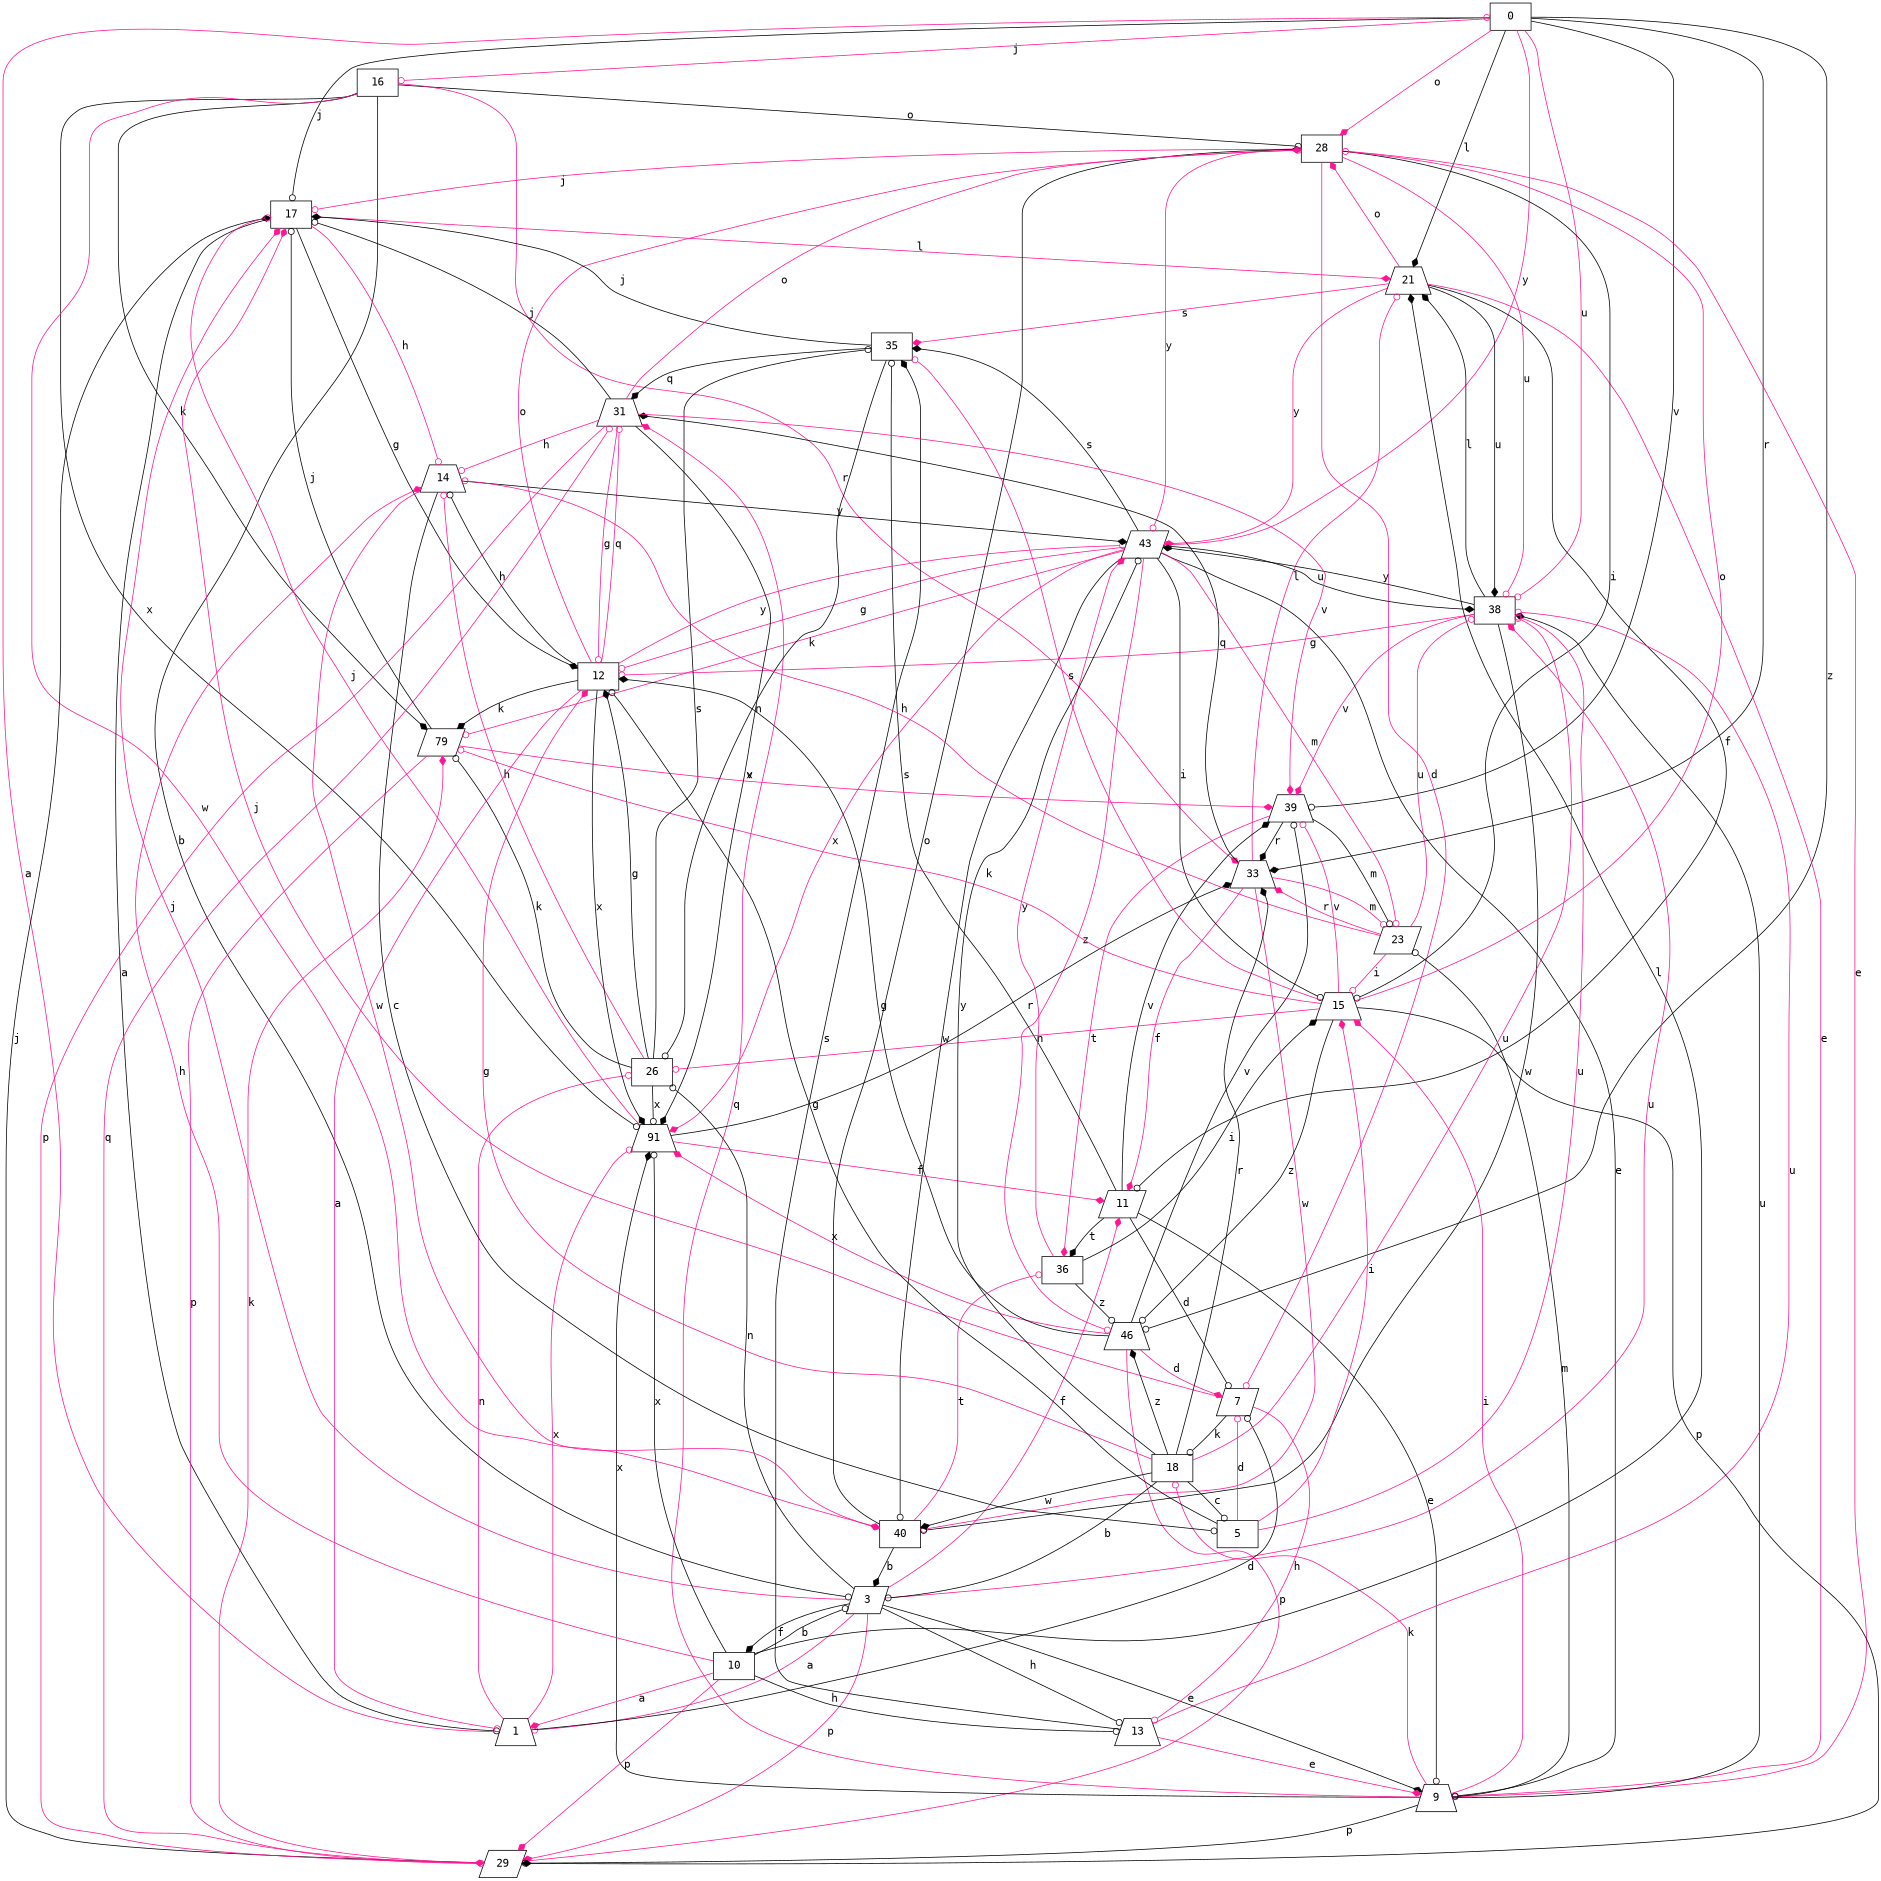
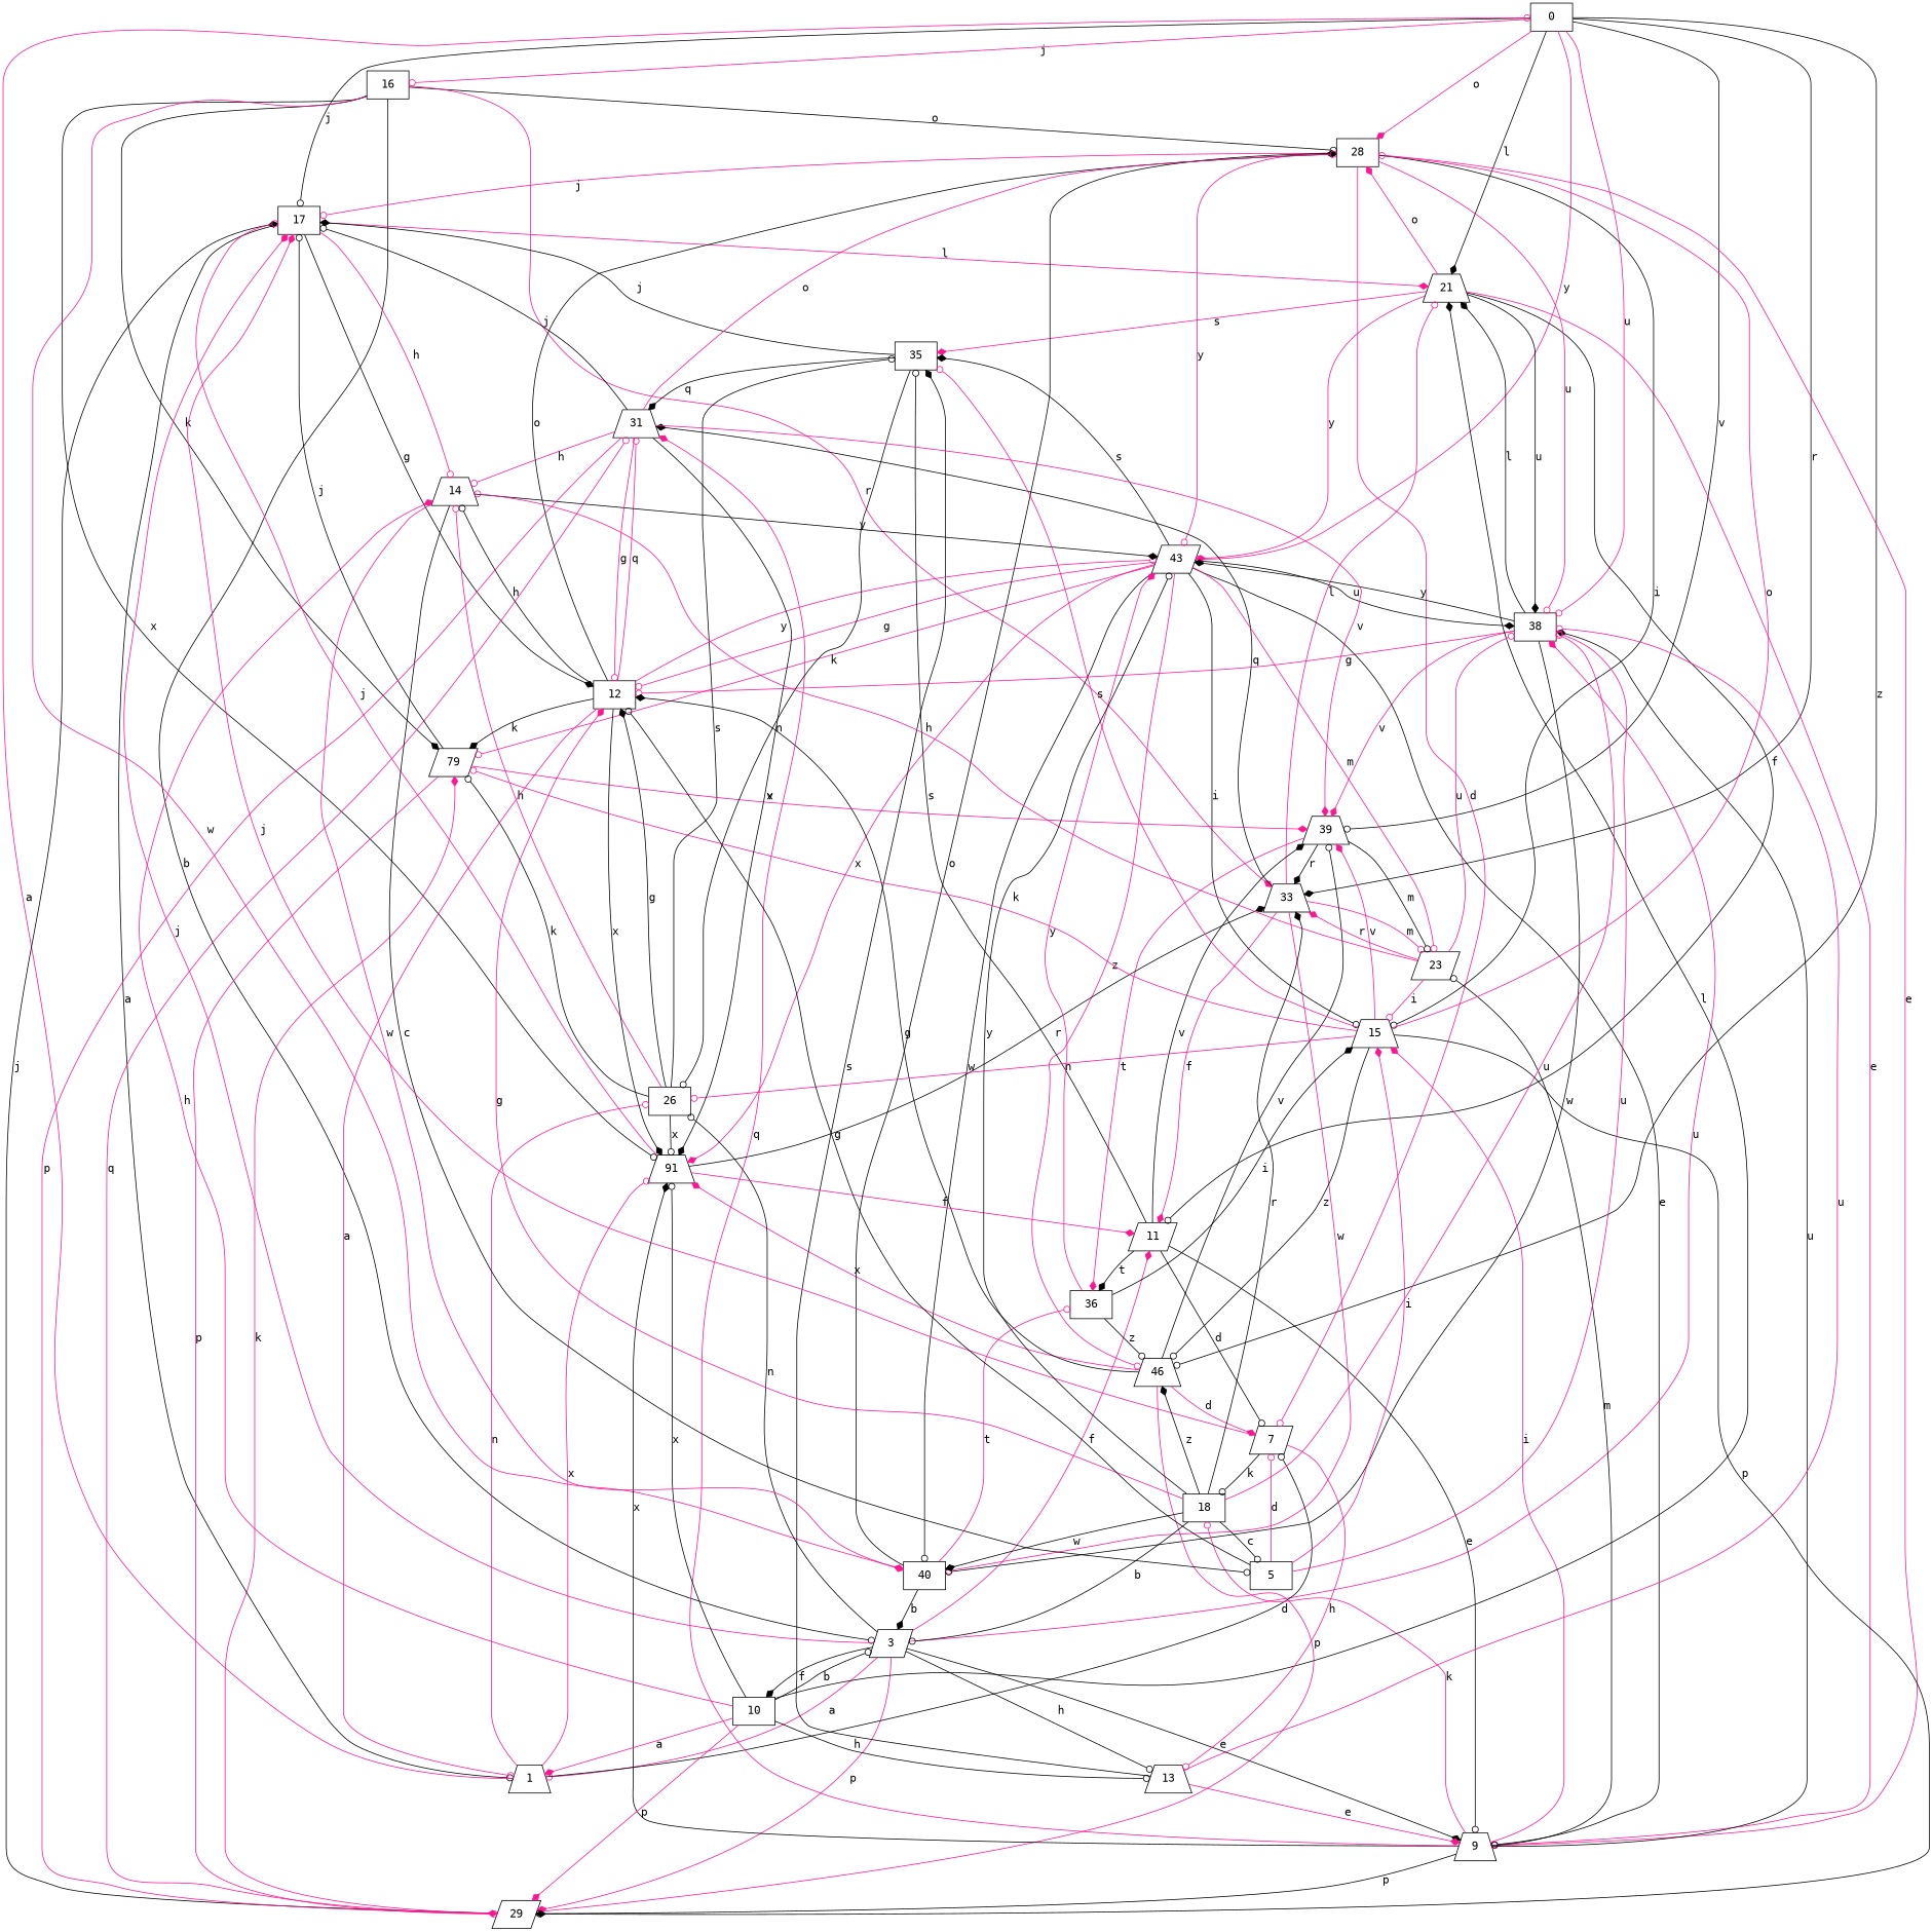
  strict digraph {
    fontname="DejaVu Sans Mono"
    node [fontname="DejaVu Sans Mono" shape=box]
    edge [arrowhead=odot color=deeppink fontname="DejaVu Sans Mono"]
    0
    16
    17
    21 [shape=trapezium]
    28
    33 [shape=trapezium]
    38
    39 [shape=trapezium]
    43 [shape=parallelogram]
    46 [shape=trapezium]
    3 [shape=parallelogram]
    1 [shape=trapezium]
    26
    9 [shape=trapezium]
    10
    11 [shape=parallelogram]
    13 [shape=trapezium]
    29 [shape=parallelogram]
    n19 [label=91 shape=trapezium]
    n20 [label=79 shape=parallelogram]
    40
    12
    14 [shape=trapezium]
    35
    7 [shape=parallelogram]
    15 [shape=trapezium]
    23 [shape=parallelogram]
    31 [shape=trapezium]
    36
    18
    5
    0 -> 16 [label=j]
    0 -> 17 [color=black label=j]
    0 -> 21 [arrowhead=diamond color=black label=l]
    0 -> 28 [arrowhead=diamond label=o]
    0 -> 33 [arrowhead=diamond color=black label=r]
    0 -> 38 [label=u]
    0 -> 39 [color=black label=v]
    0 -> 43 [label=y]
    0 -> 46 [color=black label=z]
    16 -> 28 [color=black label=o]
    16 -> 33 [arrowhead=diamond label=r]
    16 -> 3 [color=black label=b]
    16 -> n19 [color=black label=x]
    16 -> n20 [arrowhead=diamond color=black label=k]
    16 -> 40 [arrowhead=diamond label=w]
    17 -> 21 [arrowhead=diamond label=l]
    17 -> 1 [color=black label=a]
    17 -> 12 [arrowhead=diamond color=black label=g]
    17 -> 14 [label=h]
    21 -> 28 [arrowhead=diamond label=o]
    21 -> 38 [arrowhead=diamond color=black label=u]
    21 -> 43 [arrowhead=diamond label=y]
    21 -> 9 [label=e]
    21 -> 11 [color=black label=f]
    21 -> 35 [arrowhead=diamond label=s]
    28 -> 17 [label=j]
    28 -> 38 [label=u]
    28 -> 43 [label=y]
    28 -> 9 [label=e]
    28 -> 7 [label=d]
    28 -> 15 [color=black label=i]
    33 -> 21 [label=l]
    33 -> 11 [arrowhead=diamond label=f]
    33 -> 40 [label=w]
    33 -> 23 [label=m]
    33 -> 31 [arrowhead=diamond color=black label=q]
    38 -> 21 [arrowhead=diamond color=black label=l]
    38 -> 39 [arrowhead=diamond label=v]
    38 -> 43 [arrowhead=diamond color=black label=y]
    38 -> 40 [color=black label=w]
    38 -> 12 [label=g]
    39 -> 33 [arrowhead=diamond color=black label=r]
    39 -> 23 [color=black label=m]
    39 -> 36 [arrowhead=diamond label=t]
    43 -> 38 [arrowhead=diamond color=black label=u]
    43 -> 46 [label=z]
    43 -> 9 [color=black label=e]
    43 -> n19 [arrowhead=diamond label=x]
    43 -> n20 [label=k]
    43 -> 40 [color=black label=w]
    43 -> 12 [label=g]
    43 -> 35 [arrowhead=diamond color=black label=s]
    43 -> 15 [color=black label=i]
    43 -> 23 [label=m]
    46 -> 39 [color=black label=v]
    46 -> 29 [label=p]
    46 -> n19 [arrowhead=diamond label=x]
    46 -> 12 [arrowhead=diamond color=black label=g]
    46 -> 7 [arrowhead=diamond label=d]
    3 -> 17 [arrowhead=diamond label=j]
    3 -> 38 [arrowhead=diamond label=u]
    3 -> 1 [label=a]
    3 -> 26 [color=black label=n]
    3 -> 9 [arrowhead=diamond color=black label=e]
    3 -> 10 [arrowhead=diamond color=black label=f]
    3 -> 11 [arrowhead=diamond label=f]
    3 -> 13 [color=black label=h]
    3 -> 29 [arrowhead=diamond label=p]
    1 -> 0 [label=a]
    1 -> 26 [label=n]
    1 -> n19 [label=x]
    1 -> 7 [color=black label=d]
    26 -> n19 [color=black label=x]
    26 -> n20 [color=black label=k]
    26 -> 12 [arrowhead=diamond color=black label=g]
    26 -> 14 [label=h]
    26 -> 35 [color=black label=s]
    9 -> 38 [arrowhead=diamond color=black label=u]
    9 -> 29 [color=black label=p]
    9 -> n19 [arrowhead=diamond color=black label=x]
    9 -> 15 [arrowhead=diamond label=i]
    9 -> 23 [color=black label=m]
    9 -> 31 [arrowhead=diamond label=q]
    9 -> 18 [label=k]
    10 -> 21 [arrowhead=diamond color=black label=l]
    10 -> 3 [color=black label=b]
    10 -> 1 [arrowhead=diamond label=a]
    10 -> 13 [color=black label=h]
    10 -> 29 [arrowhead=diamond label=p]
    10 -> n19 [color=black label=x]
    10 -> 14 [arrowhead=diamond label=h]
    11 -> 39 [arrowhead=diamond color=black label=v]
    11 -> 9 [color=black label=e]
    11 -> 35 [color=black label=s]
    11 -> 7 [color=black label=d]
    11 -> 36 [arrowhead=diamond color=black label=t]
    13 -> 38 [label=u]
    13 -> 9 [arrowhead=diamond label=e]
    13 -> 35 [arrowhead=diamond color=black label=s]
    29 -> 17 [arrowhead=diamond color=black label=j]
    29 -> n20 [arrowhead=diamond label=k]
    29 -> 31 [label=q]
    n19 -> 17 [label=j]
    n19 -> 33 [arrowhead=diamond color=black label=r]
    n19 -> 11 [arrowhead=diamond label=f]
    n20 -> 17 [color=black label=j]
    n20 -> 39 [arrowhead=diamond label=v]
    n20 -> 29 [label=p]
    40 -> 28 [arrowhead=diamond color=black label=o]
    40 -> 3 [arrowhead=diamond color=black label=b]
    40 -> 36 [label=t]
-   12 -> 28 [arrowhead=diamond label=o]
+   12 -> 28 [arrowhead=diamond color=black label=o]
    12 -> 43 [label=y]
    12 -> 1 [label=a]
    12 -> n19 [arrowhead=diamond color=black label=x]
    12 -> n20 [arrowhead=diamond color=black label=k]
    12 -> 14 [color=black label=h]
    12 -> 31 [label=q]
    14 -> 43 [arrowhead=diamond color=black label=y]
    14 -> 40 [arrowhead=diamond label=w]
    14 -> 5 [color=black label=c]
    35 -> 17 [arrowhead=diamond color=black label=j]
    35 -> 26 [color=black label=n]
    35 -> 31 [arrowhead=diamond color=black label=q]
    7 -> 17 [arrowhead=diamond label=j]
    7 -> 13 [label=h]
    7 -> 18 [color=black label=k]
    15 -> 28 [label=o]
-   15 -> 39 [label=v]
+   15 -> 39 [arrowhead=diamond label=v]
    15 -> 46 [color=black label=z]
    15 -> 26 [label=n]
    15 -> 29 [arrowhead=diamond color=black label=p]
    15 -> n20 [label=k]
    15 -> 35 [label=s]
    23 -> 33 [arrowhead=diamond label=r]
    23 -> 38 [label=u]
    23 -> 14 [label=h]
    23 -> 15 [label=i]
    31 -> 17 [color=black label=j]
    31 -> 28 [label=o]
    31 -> 39 [arrowhead=diamond label=v]
    31 -> 29 [arrowhead=diamond label=p]
    31 -> n19 [arrowhead=diamond color=black label=x]
    31 -> 12 [label=g]
    31 -> 14 [label=h]
    36 -> 43 [arrowhead=diamond label=y]
    36 -> 46 [color=black label=z]
    36 -> 15 [arrowhead=diamond color=black label=i]
    18 -> 33 [arrowhead=diamond color=black label=r]
    18 -> 38 [label=u]
    18 -> 43 [color=black label=y]
    18 -> 46 [arrowhead=diamond color=black label=z]
    18 -> 3 [color=black label=b]
    18 -> 40 [arrowhead=diamond color=black label=w]
    18 -> 12 [arrowhead=diamond label=g]
    18 -> 5 [color=black label=c]
    5 -> 38 [label=u]
    5 -> 12 [color=black label=g]
    5 -> 7 [label=d]
    5 -> 15 [arrowhead=diamond label=i]
  }
